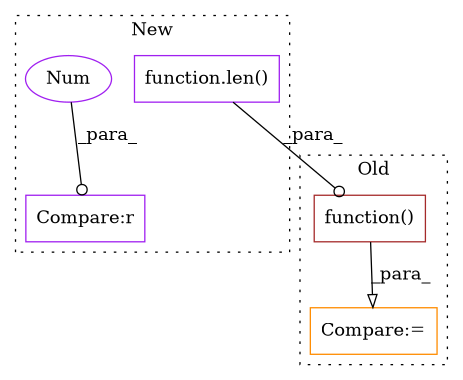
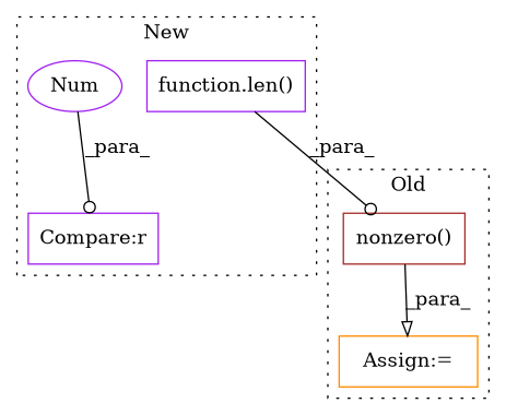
  digraph {
    node [a=75 color=purple shape=box]
    edge [arrowhead=odot]
-   n1 [color=brown l="14,17" label="function()" s="52207,52247"]
-   n2 [a=68 color=darkorange l=3 label="Compare:=" s=52204]
+   n1 [color=brown l="14,17" label="nonzero()" s="52207,52247"]
+   n2 [a=68 color=darkorange l=3 label="Assign:=" s=52204]
    n3 [l="4,1" label="function.len()" s="49852,49869"]
    n4 [a=40 l=23 label="Compare:r" s=49852]
    n5 [a=76 l=1 label=Num s=49874 shape=ellipse]
    subgraph cluster_1 {
      label=Old
      style=dotted
      n1
      n2
    }
    subgraph cluster_2 {
      label=New
      style=dotted
      n3
      n4
      n5
    }
    n1 -> n2 [arrowhead=onormal label=_para_]
    n3 -> n1 [label=_para_]
    n5 -> n4 [label=_para_]
  }
